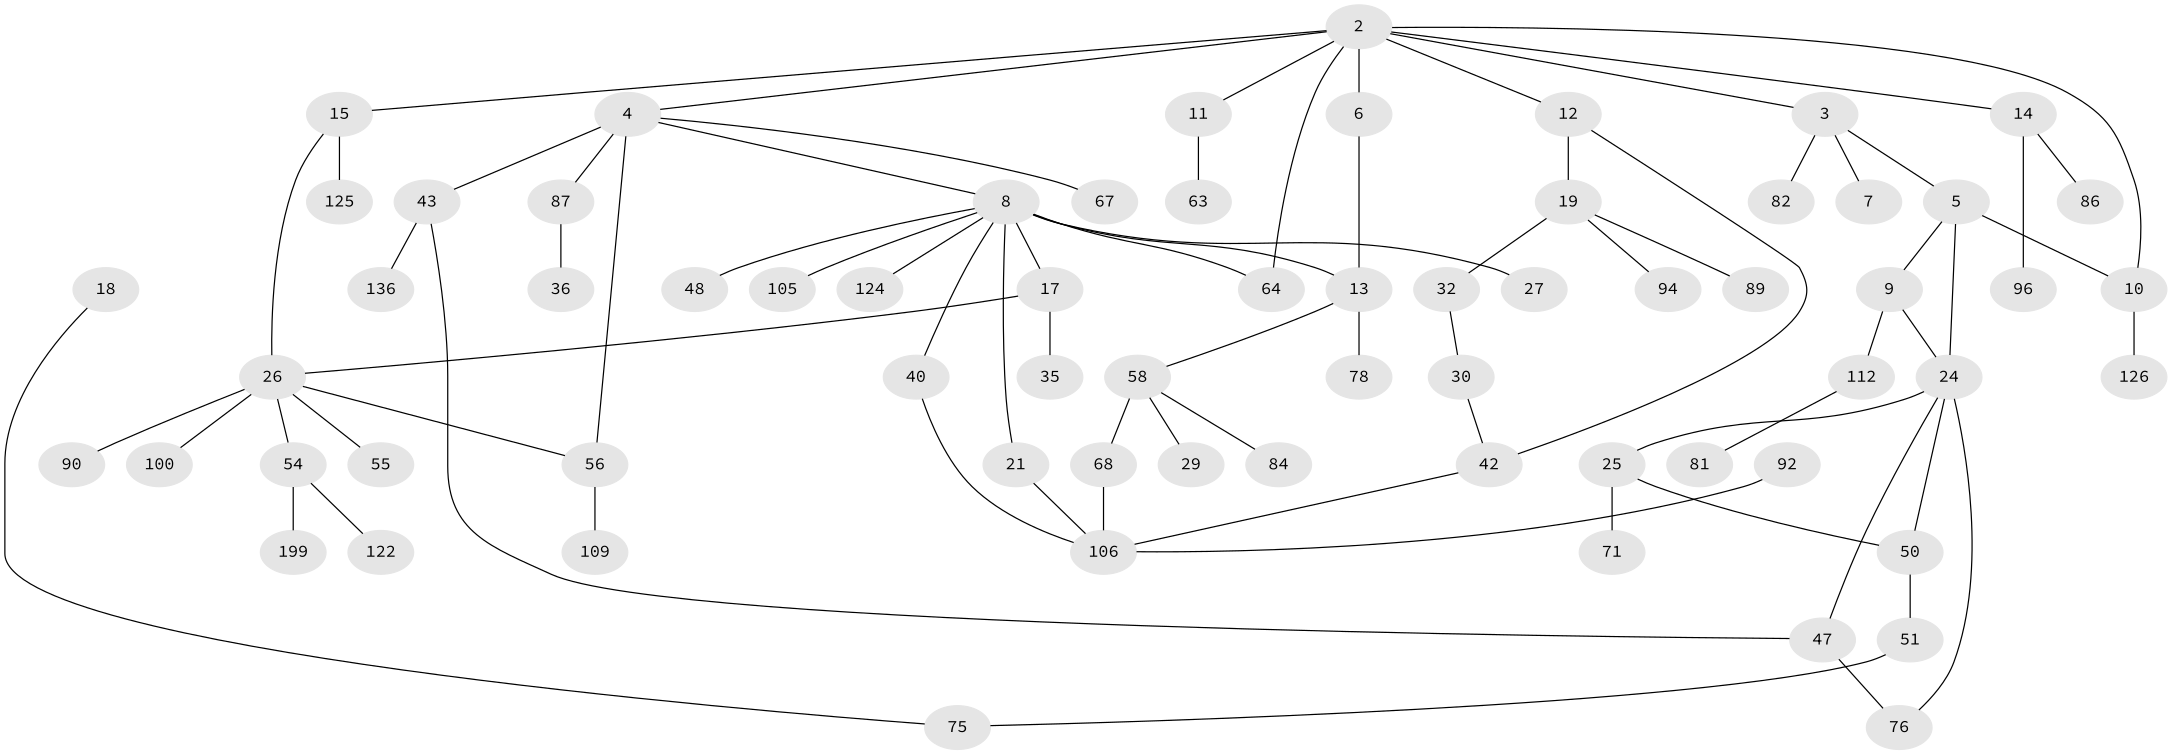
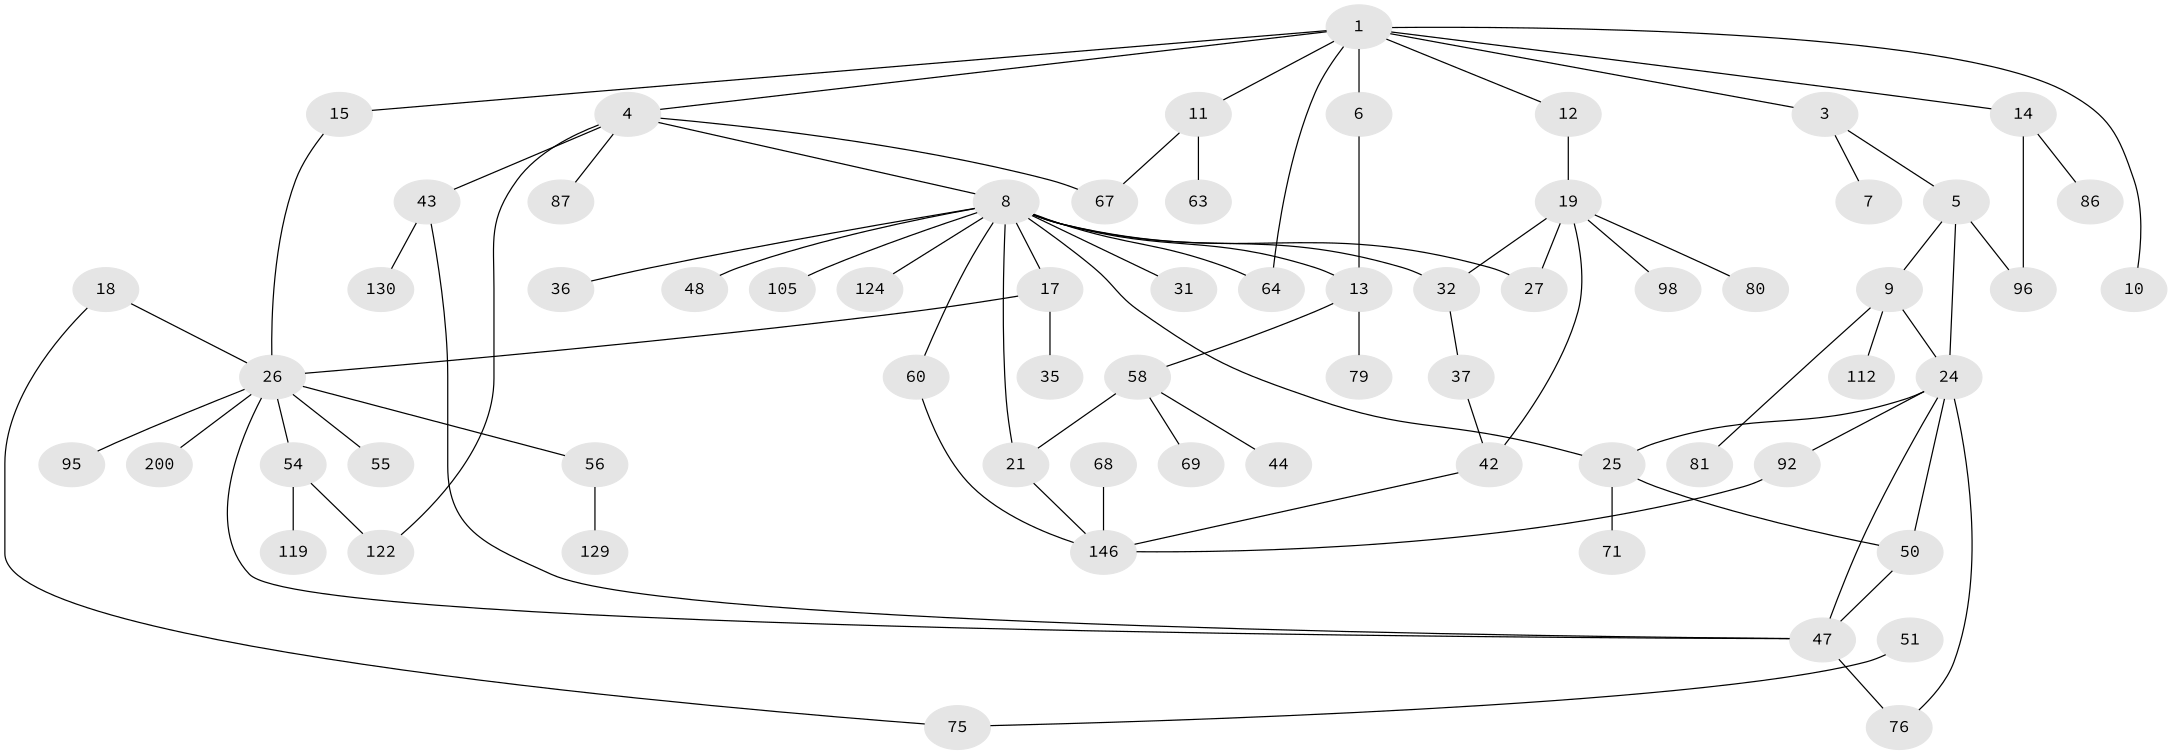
  graph {
    fontname="Source Code Pro"
    node [color=gray90 fontname="Source Code Pro" style=filled]
    edge [fontname="Source Code Pro"]
-   1 [super="+2" label=2]
+   1 [super="+2"]
    3
    4 [super="+62+107"]
    6
    10 [super="+103"]
    11
    12 [super="+80"]
    14 [super="+45"]
    15 [super="+29"]
    64 [super="+110"]
    5
    7
-   82
    8 [super="+30+131+20+22+23+16"]
    43 [super="+101+74"]
    56 [super="+70+133"]
    67
    87
    13 [super="+44"]
-   126
    63
    19 [super="+61+73"]
    86
    96
    26 [super="+121+33+102+52+38+39"]
-   125
    9 [super="+66"]
    24 [super="+57+120+111"]
    17 [super="+134"]
    21 [super="+49"]
    25 [super="+41"]
    27 [super="+72"]
+   31
    32
    36 [super="+53"]
-   40
+   40 [label=60]
    48
    105
    124
    18 [super="+97"]
    75 [super="+128"]
    47 [super="+99"]
-   136
-   109
+   136 [label=130]
+   109 [label=129]
    81
    112
    50
    76
    92
    58 [super="+65"]
-   78
+   78 [label=79]
    35 [super="+114"]
-   106 [super="+115"]
+   106 [super="+115" label=146]
    71 [super="+77"]
-   37 [super="+91" label=30]
+   37 [super="+91"]
    42 [super="+60"]
-   89 [super="+104"]
-   98 [label=94]
+   89 [super="+104" label=80]
+   98
    68
-   69 [label=29]
-   84
+   69
+   84 [label=44]
    54 [super="+116+83"]
    55
-   90
-   100
+   90 [label=95]
+   100 [label=200]
    51 [super="+108"]
-   119 [label=199]
+   119
    122
    1 -- 3
    1 -- 4
    1 -- 6
    1 -- 10
    1 -- 11
    1 -- 12
    1 -- 14
    1 -- 15
    1 -- 64
    3 -- 5
    3 -- 7
-   3 -- 82
    4 -- 8
    4 -- 43
-   4 -- 56
+   4 -- 122
    4 -- 67
    4 -- 87
    6 -- 13
-   10 -- 126
+   11 -- 67
    11 -- 63
    12 -- 19
    14 -- 86
    14 -- 96
    15 -- 26
-   15 -- 125
-   5 -- 10
+   5 -- 96
    5 -- 9
    5 -- 24
    8 -- 64
    8 -- 13
    8 -- 17
    8 -- 21
+   8 -- 25
    8 -- 27
-   87 -- 36
+   8 -- 31
+   8 -- 32
+   8 -- 36
    8 -- 40
    8 -- 48
    8 -- 105
    8 -- 124
    43 -- 47
    43 -- 136
    56 -- 109
    13 -- 58
    13 -- 78
+   19 -- 27 [weight=2]
    19 -- 32
-   12 -- 42
+   19 -- 42
    19 -- 89
    19 -- 98
    26 -- 56
+   26 -- 47
    26 -- 54
    26 -- 55
    26 -- 90
    26 -- 100
    9 -- 24
-   112 -- 81
+   9 -- 81
    9 -- 112
    24 -- 25
    24 -- 47
    24 -- 50
    24 -- 76
+   24 -- 92
    17 -- 26
    17 -- 35
    21 -- 106
    25 -- 50
    25 -- 71
    32 -- 37
    40 -- 106
+   18 -- 26
    18 -- 75
    47 -- 76
-   50 -- 51
+   50 -- 47
    92 -- 106
-   58 -- 68
+   58 -- 21
    58 -- 69
    58 -- 84
    37 -- 42
    42 -- 106
    68 -- 106
    54 -- 119
    54 -- 122
    51 -- 75
  }
